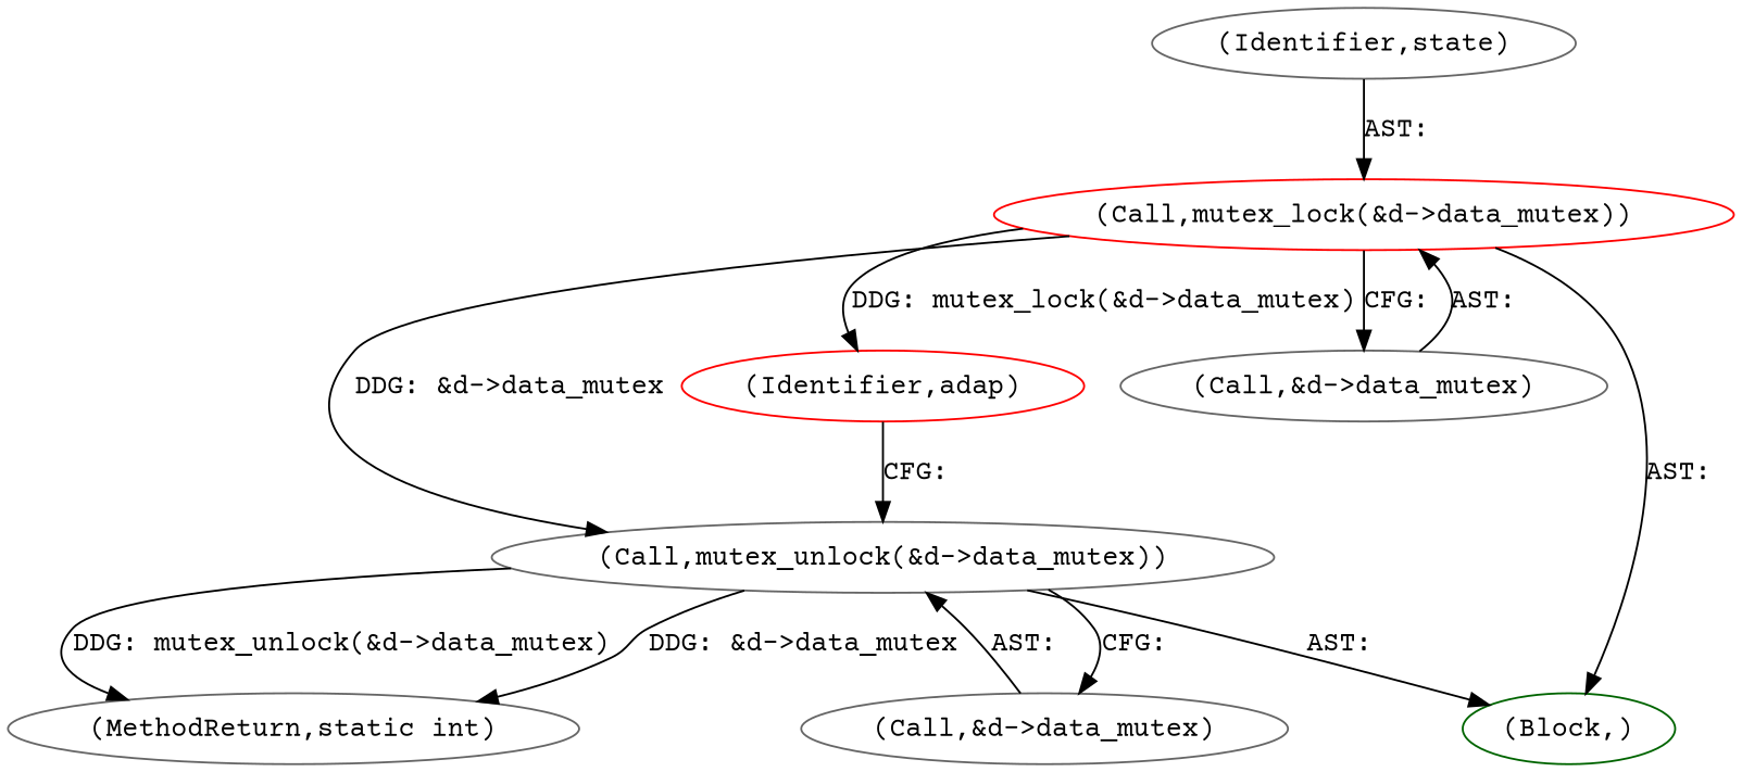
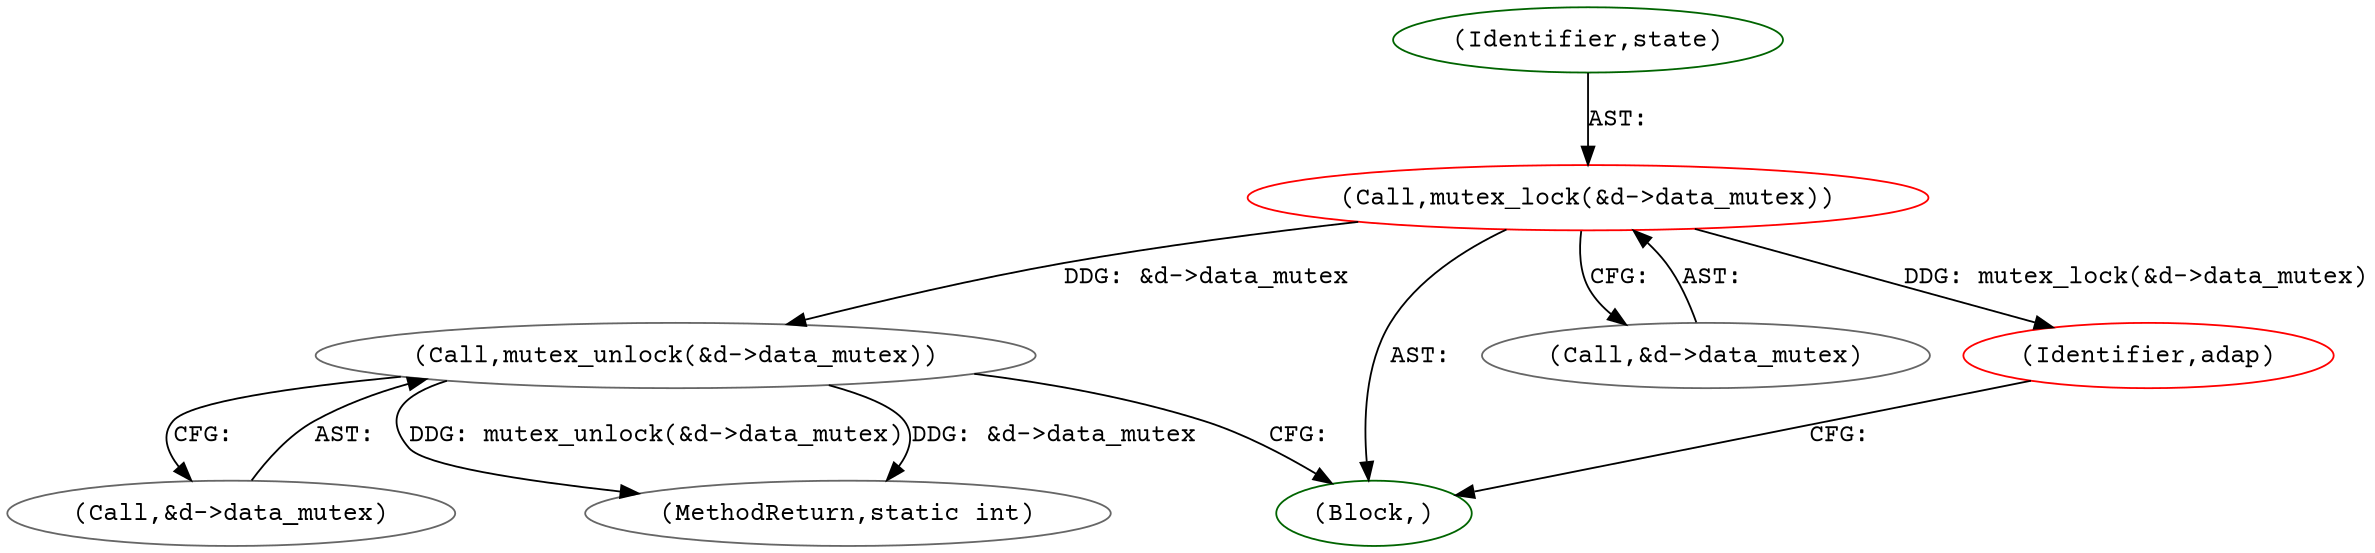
  digraph {
    fontname="Courier Prime"
    node [color=gray40 fontname="Courier Prime"]
    edge [fontname="Courier Prime"]
    n1 [label="(Call,mutex_unlock(&d->data_mutex))"]
    n2 [label="(Call,&d->data_mutex)"]
    n3 [label="(MethodReturn,static int)"]
    n4 [color=darkgreen label="(Block,)"]
    n5 [color=red label="(Call,mutex_lock(&d->data_mutex))"]
    n6 [label="(Call,&d->data_mutex)"]
    n7 [color=red label="(Identifier,adap)"]
-   n8 [label="(Identifier,state)"]
+   n8 [color=darkgreen label="(Identifier,state)"]
    n1 -> n2 [label="CFG: "]
    n1 -> n3 [label="DDG: mutex_unlock(&d->data_mutex)"]
    n1 -> n3 [label="DDG: &d->data_mutex"]
-   n1 -> n4 [label="AST: "]
+   n1 -> n4 [label="CFG: "]
    n2 -> n1 [label="AST: "]
    n5 -> n1 [label="DDG: &d->data_mutex"]
    n5 -> n4 [label="AST: "]
    n5 -> n6 [label="CFG: "]
    n5 -> n7 [label="DDG: mutex_lock(&d->data_mutex)"]
    n6 -> n5 [label="AST: "]
-   n7 -> n1 [label="CFG: "]
+   n7 -> n4 [label="CFG: "]
    n8 -> n5 [label="AST: "]
  }
